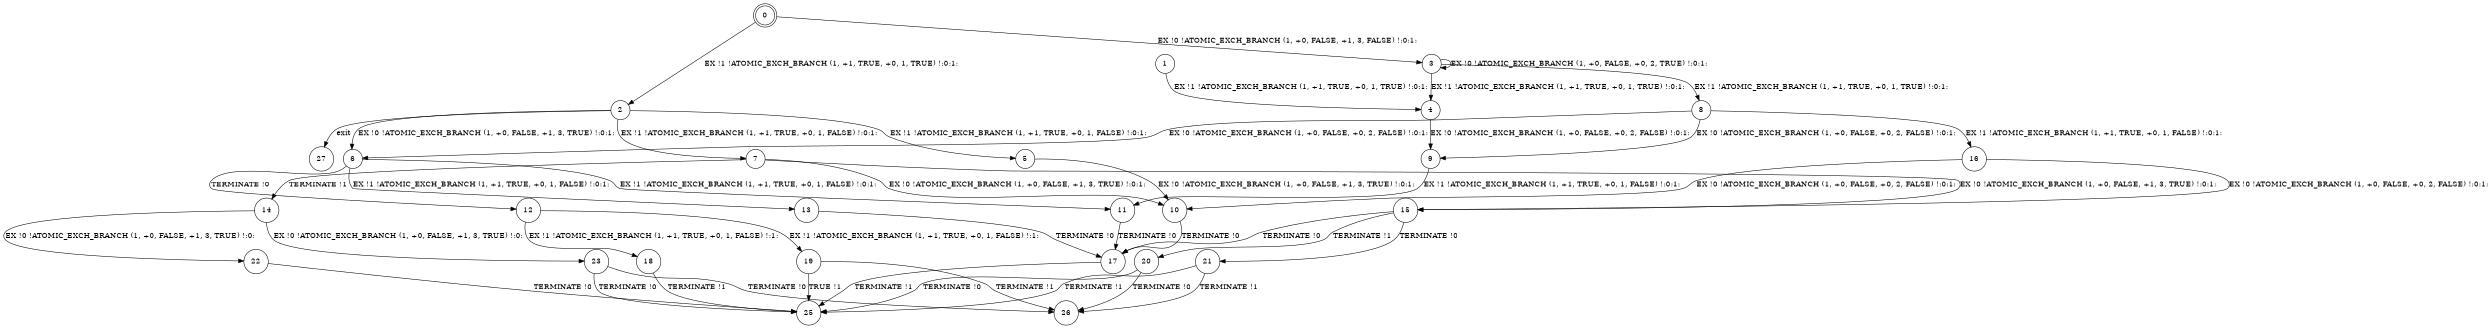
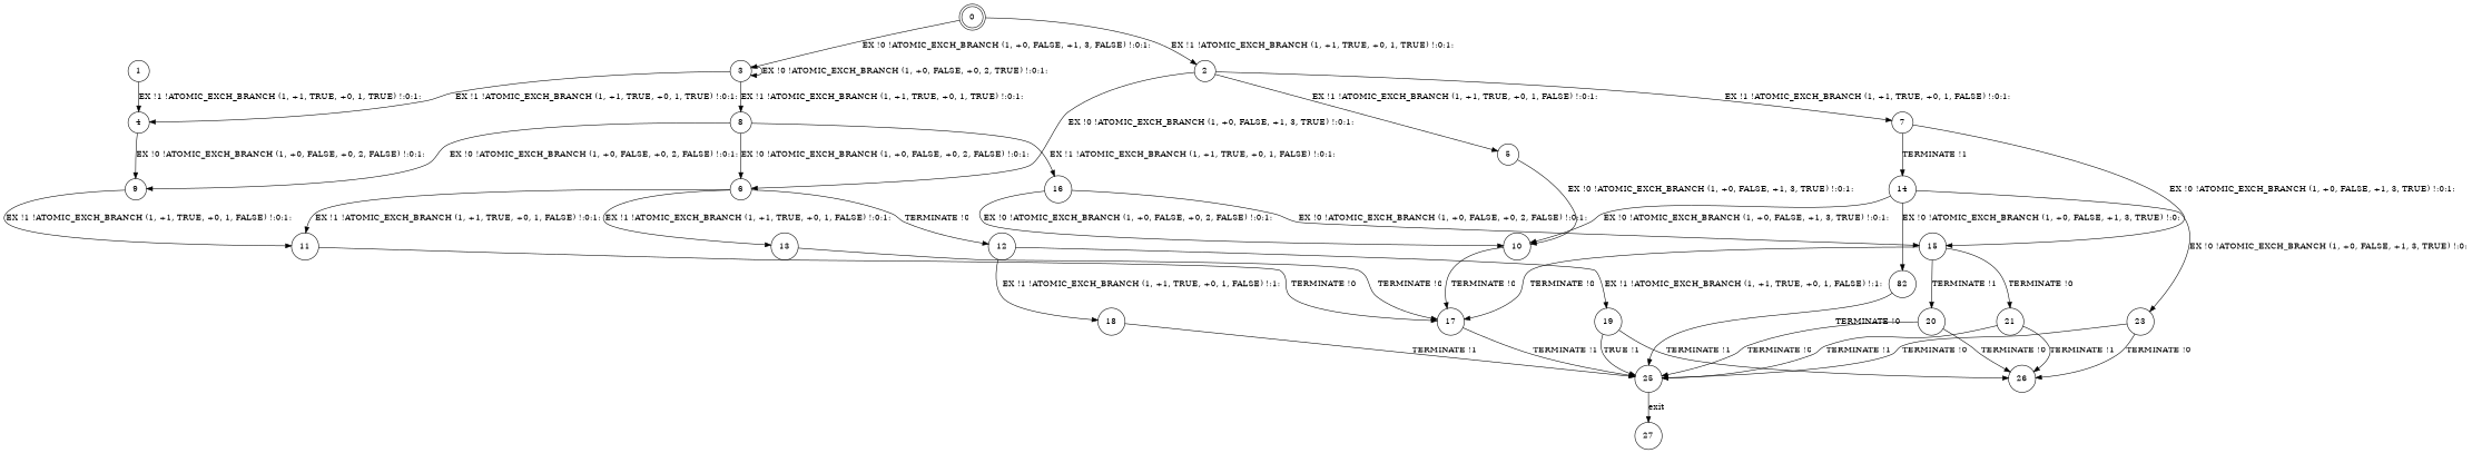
  digraph {
    node [shape=circle]
    0 [peripheries=2]
    2
    3
    1
    4
    5
    6
    7
    8
    9
    10
    11
    12
    13
    14
    15
    16
    17
    18
    19
-   22
+   22 [label=82]
    23
    20
    21
    25
    26
    27
    0 -> 2 [label="EX !1 !ATOMIC_EXCH_BRANCH (1, +1, TRUE, +0, 1, TRUE) !:0:1:"]
    0 -> 3 [label="EX !0 !ATOMIC_EXCH_BRANCH (1, +0, FALSE, +1, 3, FALSE) !:0:1:"]
    2 -> 5 [label="EX !1 !ATOMIC_EXCH_BRANCH (1, +1, TRUE, +0, 1, FALSE) !:0:1:"]
    2 -> 6 [label="EX !0 !ATOMIC_EXCH_BRANCH (1, +0, FALSE, +1, 3, TRUE) !:0:1:"]
    2 -> 7 [label="EX !1 !ATOMIC_EXCH_BRANCH (1, +1, TRUE, +0, 1, FALSE) !:0:1:"]
    3 -> 3 [label="EX !0 !ATOMIC_EXCH_BRANCH (1, +0, FALSE, +0, 2, TRUE) !:0:1:"]
    3 -> 4 [label="EX !1 !ATOMIC_EXCH_BRANCH (1, +1, TRUE, +0, 1, TRUE) !:0:1:"]
    3 -> 8 [label="EX !1 !ATOMIC_EXCH_BRANCH (1, +1, TRUE, +0, 1, TRUE) !:0:1:"]
    1 -> 4 [label="EX !1 !ATOMIC_EXCH_BRANCH (1, +1, TRUE, +0, 1, TRUE) !:0:1:"]
    4 -> 9 [label="EX !0 !ATOMIC_EXCH_BRANCH (1, +0, FALSE, +0, 2, FALSE) !:0:1:"]
    5 -> 10 [label="EX !0 !ATOMIC_EXCH_BRANCH (1, +0, FALSE, +1, 3, TRUE) !:0:1:"]
    6 -> 11 [label="EX !1 !ATOMIC_EXCH_BRANCH (1, +1, TRUE, +0, 1, FALSE) !:0:1:"]
    6 -> 12 [label="TERMINATE !0"]
    6 -> 13 [label="EX !1 !ATOMIC_EXCH_BRANCH (1, +1, TRUE, +0, 1, FALSE) !:0:1:"]
-   7 -> 10 [label="EX !0 !ATOMIC_EXCH_BRANCH (1, +0, FALSE, +1, 3, TRUE) !:0:1:"]
+   14 -> 10 [label="EX !0 !ATOMIC_EXCH_BRANCH (1, +0, FALSE, +1, 3, TRUE) !:0:1:"]
    7 -> 14 [label="TERMINATE !1"]
    7 -> 15 [label="EX !0 !ATOMIC_EXCH_BRANCH (1, +0, FALSE, +1, 3, TRUE) !:0:1:"]
    8 -> 6 [label="EX !0 !ATOMIC_EXCH_BRANCH (1, +0, FALSE, +0, 2, FALSE) !:0:1:"]
    8 -> 9 [label="EX !0 !ATOMIC_EXCH_BRANCH (1, +0, FALSE, +0, 2, FALSE) !:0:1:"]
    8 -> 16 [label="EX !1 !ATOMIC_EXCH_BRANCH (1, +1, TRUE, +0, 1, FALSE) !:0:1:"]
    9 -> 11 [label="EX !1 !ATOMIC_EXCH_BRANCH (1, +1, TRUE, +0, 1, FALSE) !:0:1:"]
    10 -> 17 [label="TERMINATE !0"]
    11 -> 17 [label="TERMINATE !0"]
    12 -> 18 [label="EX !1 !ATOMIC_EXCH_BRANCH (1, +1, TRUE, +0, 1, FALSE) !:1:"]
    12 -> 19 [label="EX !1 !ATOMIC_EXCH_BRANCH (1, +1, TRUE, +0, 1, FALSE) !:1:"]
    13 -> 17 [label="TERMINATE !0"]
    14 -> 22 [label="EX !0 !ATOMIC_EXCH_BRANCH (1, +0, FALSE, +1, 3, TRUE) !:0:"]
    14 -> 23 [label="EX !0 !ATOMIC_EXCH_BRANCH (1, +0, FALSE, +1, 3, TRUE) !:0:"]
    15 -> 17 [label="TERMINATE !0"]
    15 -> 20 [label="TERMINATE !1"]
    15 -> 21 [label="TERMINATE !0"]
    16 -> 10 [label="EX !0 !ATOMIC_EXCH_BRANCH (1, +0, FALSE, +0, 2, FALSE) !:0:1:"]
    16 -> 15 [label="EX !0 !ATOMIC_EXCH_BRANCH (1, +0, FALSE, +0, 2, FALSE) !:0:1:"]
    17 -> 25 [label="TERMINATE !1"]
    18 -> 25 [label="TERMINATE !1"]
    19 -> 25 [label="TRUE !1"]
    19 -> 26 [label="TERMINATE !1"]
    22 -> 25 [label="TERMINATE !0"]
    23 -> 25 [label="TERMINATE !0"]
    23 -> 26 [label="TERMINATE !0"]
    20 -> 25 [label="TERMINATE !0"]
    20 -> 26 [label="TERMINATE !0"]
    21 -> 25 [label="TERMINATE !1"]
    21 -> 26 [label="TERMINATE !1"]
-   2 -> 27 [label=exit]
+   25 -> 27 [label=exit]
  }
